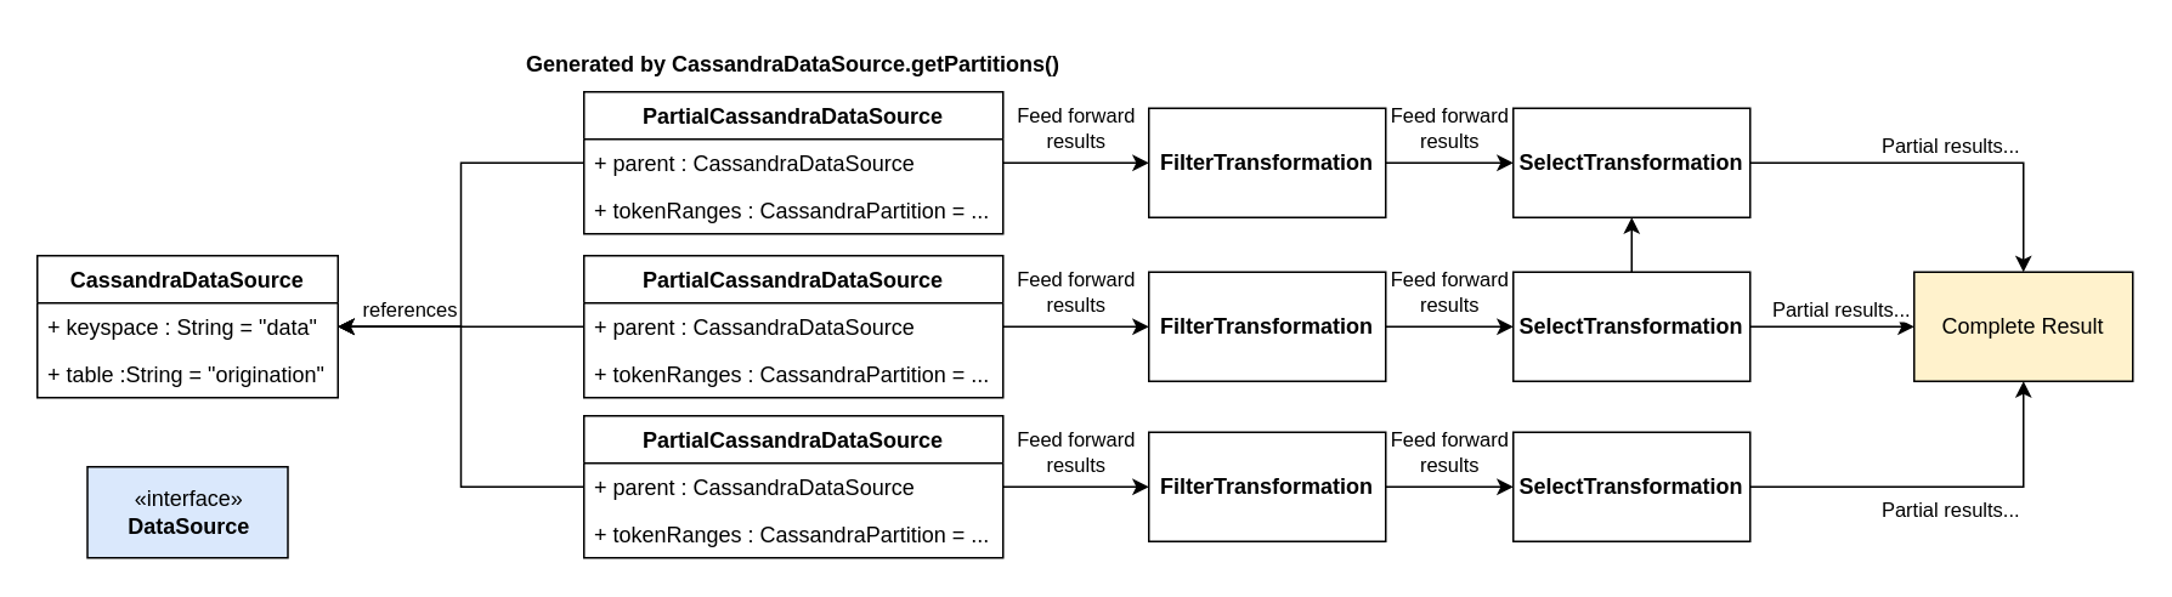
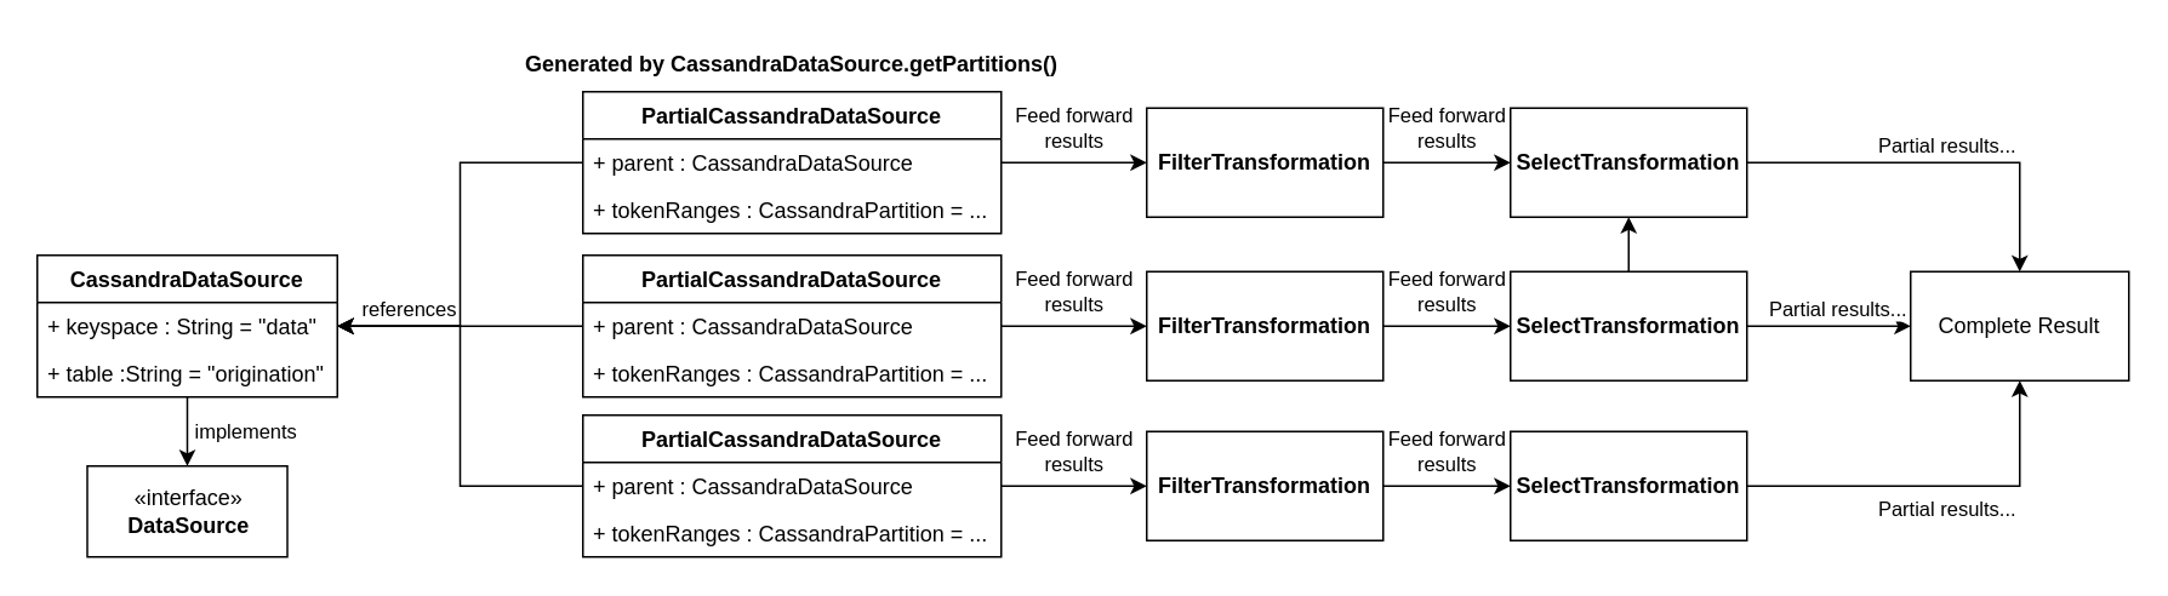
  <mxCell id="0" />
  <mxCell id="1" parent="0" />
- <mxCell id="2" value="«interface»&lt;br&gt;&lt;b&gt;DataSource&lt;/b&gt;" style="html=1;fillColor=#dae8fc;" vertex="1" parent="1"><mxGeometry x="47.5" y="256" width="110" height="50" as="geometry" /></mxCell>
+ <mxCell id="2" value="«interface»&lt;br&gt;&lt;b&gt;DataSource&lt;/b&gt;" style="html=1;" vertex="1" parent="1"><mxGeometry x="47.5" y="256" width="110" height="50" as="geometry" /></mxCell>
  <mxCell id="3" value="CassandraDataSource" style="swimlane;fontStyle=1;childLayout=stackLayout;horizontal=1;startSize=26;fillColor=none;horizontalStack=0;resizeParent=1;resizeParentMax=0;resizeLast=0;collapsible=1;marginBottom=0;" vertex="1" parent="1"><mxGeometry x="20" y="140" width="165" height="78" as="geometry" /></mxCell>
  <mxCell id="4" value="+ keyspace : String = &quot;data&quot;" style="text;strokeColor=none;fillColor=none;align=left;verticalAlign=top;spacingLeft=4;spacingRight=4;overflow=hidden;rotatable=0;points=[[0,0.5],[1,0.5]];portConstraint=eastwest;" vertex="1" parent="3"><mxGeometry y="26" width="165" height="26" as="geometry" /></mxCell>
  <mxCell id="5" value="+ table :String = &quot;origination&quot;" style="text;strokeColor=none;fillColor=none;align=left;verticalAlign=top;spacingLeft=4;spacingRight=4;overflow=hidden;rotatable=0;points=[[0,0.5],[1,0.5]];portConstraint=eastwest;" vertex="1" parent="3"><mxGeometry y="52" width="165" height="26" as="geometry" /></mxCell>
+ <mxCell id="6" value="implements" style="edgeStyle=orthogonalEdgeStyle;rounded=0;orthogonalLoop=1;jettySize=auto;html=1;labelPosition=right;verticalLabelPosition=middle;align=left;verticalAlign=middle;spacing=4;" edge="1" parent="1" source="3" target="2"><mxGeometry relative="1" as="geometry"><mxPoint x="40" y="326" as="sourcePoint" /></mxGeometry></mxCell>
  <mxCell id="7" value="PartialCassandraDataSource" style="swimlane;fontStyle=1;childLayout=stackLayout;horizontal=1;startSize=26;fillColor=none;horizontalStack=0;resizeParent=1;resizeParentMax=0;resizeLast=0;collapsible=1;marginBottom=0;" vertex="1" parent="1"><mxGeometry x="320" y="50" width="230" height="78" as="geometry" /></mxCell>
  <mxCell id="8" value="+ parent : CassandraDataSource" style="text;strokeColor=none;fillColor=none;align=left;verticalAlign=top;spacingLeft=4;spacingRight=4;overflow=hidden;rotatable=0;points=[[0,0.5],[1,0.5]];portConstraint=eastwest;" vertex="1" parent="7"><mxGeometry y="26" width="230" height="26" as="geometry" /></mxCell>
  <mxCell id="9" value="+ tokenRanges : CassandraPartition = ...&#10;" style="text;strokeColor=none;fillColor=none;align=left;verticalAlign=top;spacingLeft=4;spacingRight=4;overflow=hidden;rotatable=0;points=[[0,0.5],[1,0.5]];portConstraint=eastwest;fontStyle=0" vertex="1" parent="7"><mxGeometry y="52" width="230" height="26" as="geometry" /></mxCell>
  <mxCell id="10" value="PartialCassandraDataSource" style="swimlane;fontStyle=1;childLayout=stackLayout;horizontal=1;startSize=26;fillColor=none;horizontalStack=0;resizeParent=1;resizeParentMax=0;resizeLast=0;collapsible=1;marginBottom=0;" vertex="1" parent="1"><mxGeometry x="320" y="140" width="230" height="78" as="geometry" /></mxCell>
  <mxCell id="11" value="+ parent : CassandraDataSource" style="text;strokeColor=none;fillColor=none;align=left;verticalAlign=top;spacingLeft=4;spacingRight=4;overflow=hidden;rotatable=0;points=[[0,0.5],[1,0.5]];portConstraint=eastwest;" vertex="1" parent="10"><mxGeometry y="26" width="230" height="26" as="geometry" /></mxCell>
  <mxCell id="12" value="+ tokenRanges : CassandraPartition = ...&#10;" style="text;strokeColor=none;fillColor=none;align=left;verticalAlign=top;spacingLeft=4;spacingRight=4;overflow=hidden;rotatable=0;points=[[0,0.5],[1,0.5]];portConstraint=eastwest;fontStyle=0" vertex="1" parent="10"><mxGeometry y="52" width="230" height="26" as="geometry" /></mxCell>
  <mxCell id="13" value="PartialCassandraDataSource" style="swimlane;fontStyle=1;childLayout=stackLayout;horizontal=1;startSize=26;fillColor=none;horizontalStack=0;resizeParent=1;resizeParentMax=0;resizeLast=0;collapsible=1;marginBottom=0;" vertex="1" parent="1"><mxGeometry x="320" y="228" width="230" height="78" as="geometry" /></mxCell>
  <mxCell id="14" value="+ parent : CassandraDataSource" style="text;strokeColor=none;fillColor=none;align=left;verticalAlign=top;spacingLeft=4;spacingRight=4;overflow=hidden;rotatable=0;points=[[0,0.5],[1,0.5]];portConstraint=eastwest;" vertex="1" parent="13"><mxGeometry y="26" width="230" height="26" as="geometry" /></mxCell>
  <mxCell id="15" value="+ tokenRanges : CassandraPartition = ...&#10;" style="text;strokeColor=none;fillColor=none;align=left;verticalAlign=top;spacingLeft=4;spacingRight=4;overflow=hidden;rotatable=0;points=[[0,0.5],[1,0.5]];portConstraint=eastwest;fontStyle=0" vertex="1" parent="13"><mxGeometry y="52" width="230" height="26" as="geometry" /></mxCell>
  <mxCell id="16" style="edgeStyle=orthogonalEdgeStyle;rounded=0;orthogonalLoop=1;jettySize=auto;html=1;exitX=0;exitY=0.5;exitDx=0;exitDy=0;entryX=1;entryY=0.5;entryDx=0;entryDy=0;" edge="1" parent="1" source="8" target="4"><mxGeometry relative="1" as="geometry" /></mxCell>
  <mxCell id="17" value="references" style="edgeStyle=orthogonalEdgeStyle;rounded=0;orthogonalLoop=1;jettySize=auto;html=1;exitX=0;exitY=0.5;exitDx=0;exitDy=0;labelPosition=left;verticalLabelPosition=top;align=right;verticalAlign=bottom;" edge="1" parent="1" source="11" target="3"><mxGeometry relative="1" as="geometry" /></mxCell>
  <mxCell id="18" style="edgeStyle=orthogonalEdgeStyle;rounded=0;orthogonalLoop=1;jettySize=auto;html=1;exitX=0;exitY=0.5;exitDx=0;exitDy=0;entryX=1;entryY=0.5;entryDx=0;entryDy=0;" edge="1" parent="1" source="14" target="4"><mxGeometry relative="1" as="geometry" /></mxCell>
  <mxCell id="19" value="&lt;b&gt;Generated by CassandraDataSource.getPartitions()&lt;/b&gt;" style="text;html=1;strokeColor=none;fillColor=none;align=center;verticalAlign=middle;whiteSpace=wrap;rounded=0;" vertex="1" parent="1"><mxGeometry x="280" y="20" width="310" height="30" as="geometry" /></mxCell>
  <mxCell id="20" value="&lt;span style=&quot;font-weight: normal;&quot;&gt;Feed forward&lt;br&gt;results&lt;br&gt;&lt;/span&gt;" style="edgeStyle=orthogonalEdgeStyle;rounded=0;orthogonalLoop=1;jettySize=auto;html=1;exitX=1;exitY=0.5;exitDx=0;exitDy=0;entryX=0;entryY=0.5;entryDx=0;entryDy=0;fontStyle=1" edge="1" parent="1" source="21" target="24"><mxGeometry y="19" relative="1" as="geometry"><mxPoint as="offset" /></mxGeometry></mxCell>
  <mxCell id="21" value="FilterTransformation" style="rounded=0;whiteSpace=wrap;html=1;fontStyle=1" vertex="1" parent="1"><mxGeometry x="630" y="59" width="130" height="60" as="geometry" /></mxCell>
  <mxCell id="22" value="Feed forward &lt;br&gt;results" style="edgeStyle=orthogonalEdgeStyle;rounded=0;orthogonalLoop=1;jettySize=auto;html=1;exitX=1;exitY=0.5;exitDx=0;exitDy=0;entryX=0;entryY=0.5;entryDx=0;entryDy=0;" edge="1" parent="1" source="8" target="21"><mxGeometry y="19" relative="1" as="geometry"><mxPoint as="offset" /></mxGeometry></mxCell>
  <mxCell id="23" value="Partial results..." style="edgeStyle=orthogonalEdgeStyle;rounded=0;orthogonalLoop=1;jettySize=auto;html=1;exitX=1;exitY=0.5;exitDx=0;exitDy=0;" edge="1" parent="1" source="24" target="36"><mxGeometry x="0.048" y="9" relative="1" as="geometry"><mxPoint as="offset" /></mxGeometry></mxCell>
  <mxCell id="24" value="SelectTransformation" style="rounded=0;whiteSpace=wrap;html=1;fontStyle=1" vertex="1" parent="1"><mxGeometry x="830" y="59" width="130" height="60" as="geometry" /></mxCell>
  <mxCell id="25" value="FilterTransformation" style="rounded=0;whiteSpace=wrap;html=1;fontStyle=1" vertex="1" parent="1"><mxGeometry x="630" y="149" width="130" height="60" as="geometry" /></mxCell>
  <mxCell id="26" value="" style="edgeStyle=orthogonalEdgeStyle;rounded=0;orthogonalLoop=1;jettySize=auto;html=1;" edge="1" parent="1" source="28" target="24"><mxGeometry relative="1" as="geometry" /></mxCell>
  <mxCell id="27" value="Partial results..." style="edgeStyle=orthogonalEdgeStyle;rounded=0;orthogonalLoop=1;jettySize=auto;html=1;exitX=1;exitY=0.5;exitDx=0;exitDy=0;" edge="1" parent="1" source="28" target="36"><mxGeometry x="0.111" y="9" relative="1" as="geometry"><mxPoint as="offset" /></mxGeometry></mxCell>
  <mxCell id="28" value="SelectTransformation" style="rounded=0;whiteSpace=wrap;html=1;fontStyle=1" vertex="1" parent="1"><mxGeometry x="830" y="149" width="130" height="60" as="geometry" /></mxCell>
  <mxCell id="29" value="FilterTransformation" style="rounded=0;whiteSpace=wrap;html=1;fontStyle=1" vertex="1" parent="1"><mxGeometry x="630" y="237" width="130" height="60" as="geometry" /></mxCell>
  <mxCell id="30" value="Partial results..." style="edgeStyle=orthogonalEdgeStyle;rounded=0;orthogonalLoop=1;jettySize=auto;html=1;exitX=1;exitY=0.5;exitDx=0;exitDy=0;" edge="1" parent="1" source="31" target="36"><mxGeometry x="0.058" y="-13" relative="1" as="geometry"><mxPoint as="offset" /></mxGeometry></mxCell>
  <mxCell id="31" value="SelectTransformation" style="rounded=0;whiteSpace=wrap;html=1;fontStyle=1" vertex="1" parent="1"><mxGeometry x="830" y="237" width="130" height="60" as="geometry" /></mxCell>
  <mxCell id="32" value="Feed forward &lt;br&gt;results" style="edgeStyle=orthogonalEdgeStyle;rounded=0;orthogonalLoop=1;jettySize=auto;html=1;exitX=1;exitY=0.5;exitDx=0;exitDy=0;entryX=0;entryY=0.5;entryDx=0;entryDy=0;" edge="1" parent="1" source="11" target="25"><mxGeometry y="19" relative="1" as="geometry"><mxPoint x="560" y="99" as="sourcePoint" /><mxPoint x="640" y="99" as="targetPoint" /><mxPoint as="offset" /></mxGeometry></mxCell>
  <mxCell id="33" value="Feed forward &lt;br&gt;results" style="edgeStyle=orthogonalEdgeStyle;rounded=0;orthogonalLoop=1;jettySize=auto;html=1;exitX=1;exitY=0.5;exitDx=0;exitDy=0;entryX=0;entryY=0.5;entryDx=0;entryDy=0;" edge="1" parent="1" source="14" target="29"><mxGeometry y="19" relative="1" as="geometry"><mxPoint x="580" y="119" as="sourcePoint" /><mxPoint x="660" y="119" as="targetPoint" /><mxPoint as="offset" /></mxGeometry></mxCell>
  <mxCell id="34" value="&lt;span style=&quot;font-weight: normal;&quot;&gt;Feed forward&lt;br&gt;results&lt;br&gt;&lt;/span&gt;" style="edgeStyle=orthogonalEdgeStyle;rounded=0;orthogonalLoop=1;jettySize=auto;html=1;exitX=1;exitY=0.5;exitDx=0;exitDy=0;fontStyle=1" edge="1" parent="1" source="25" target="28"><mxGeometry y="19" relative="1" as="geometry"><mxPoint x="760" y="99" as="sourcePoint" /><mxPoint x="830" y="180" as="targetPoint" /><mxPoint as="offset" /></mxGeometry></mxCell>
  <mxCell id="35" value="&lt;span style=&quot;font-weight: normal;&quot;&gt;Feed forward&lt;br&gt;results&lt;br&gt;&lt;/span&gt;" style="edgeStyle=orthogonalEdgeStyle;rounded=0;orthogonalLoop=1;jettySize=auto;html=1;exitX=1;exitY=0.5;exitDx=0;exitDy=0;fontStyle=1" edge="1" parent="1" source="29" target="31"><mxGeometry y="19" relative="1" as="geometry"><mxPoint x="770" y="189" as="sourcePoint" /><mxPoint x="840" y="189" as="targetPoint" /><mxPoint as="offset" /></mxGeometry></mxCell>
- <mxCell id="36" value="Complete Result" style="rounded=0;whiteSpace=wrap;html=1;fillColor=#fff2cc;" vertex="1" parent="1"><mxGeometry x="1050" y="149" width="120" height="60" as="geometry" /></mxCell>
+ <mxCell id="36" value="Complete Result" style="rounded=0;whiteSpace=wrap;html=1;" vertex="1" parent="1"><mxGeometry x="1050" y="149" width="120" height="60" as="geometry" /></mxCell>
